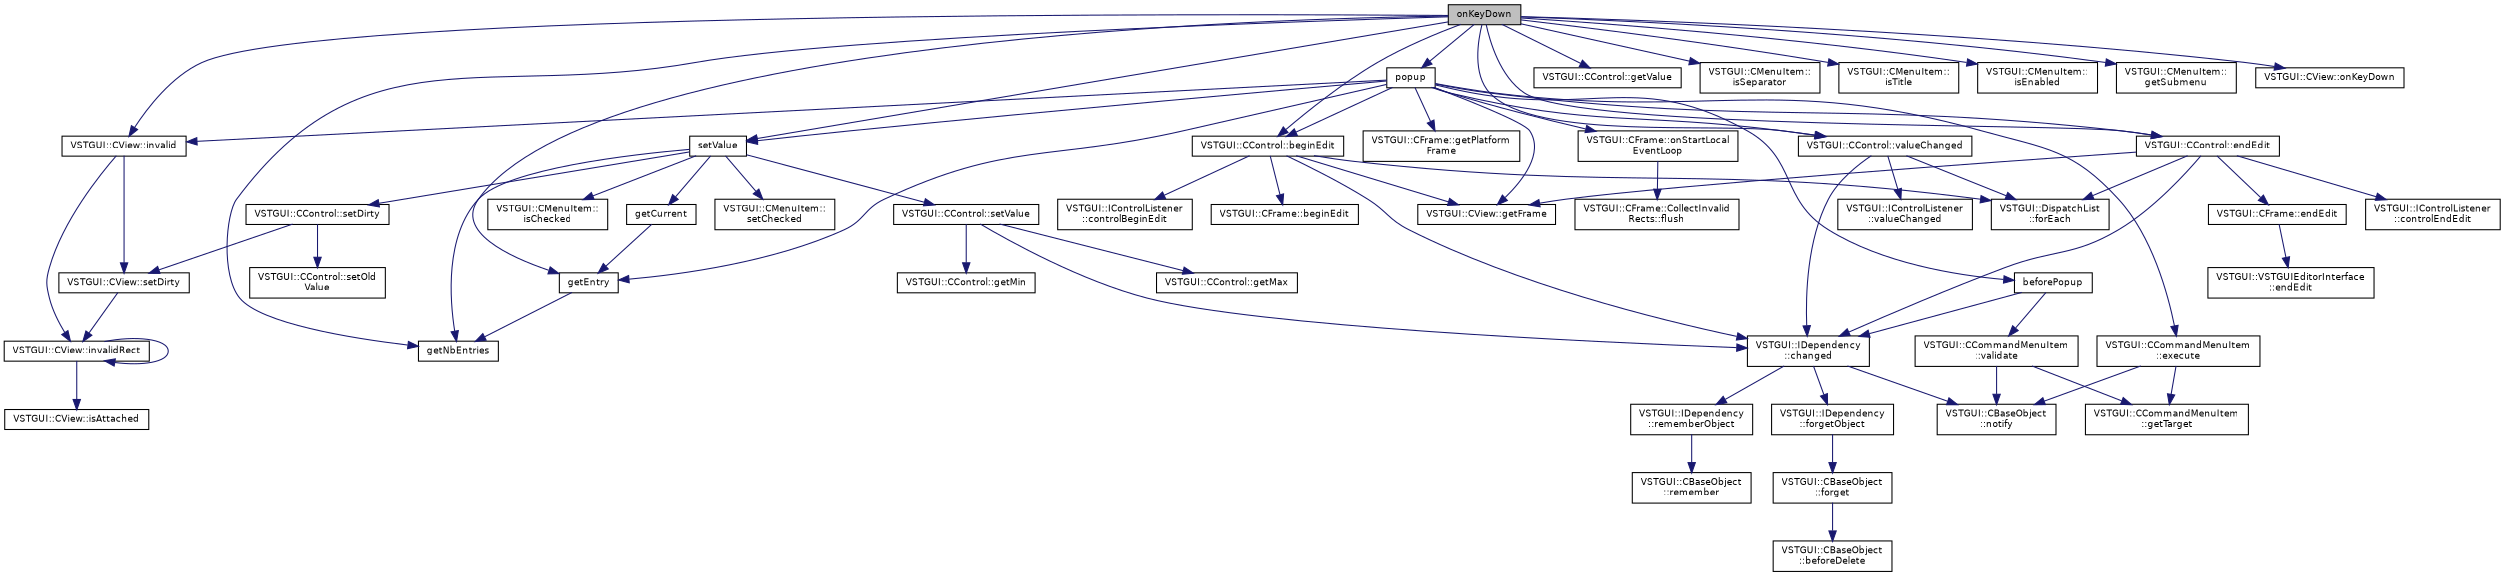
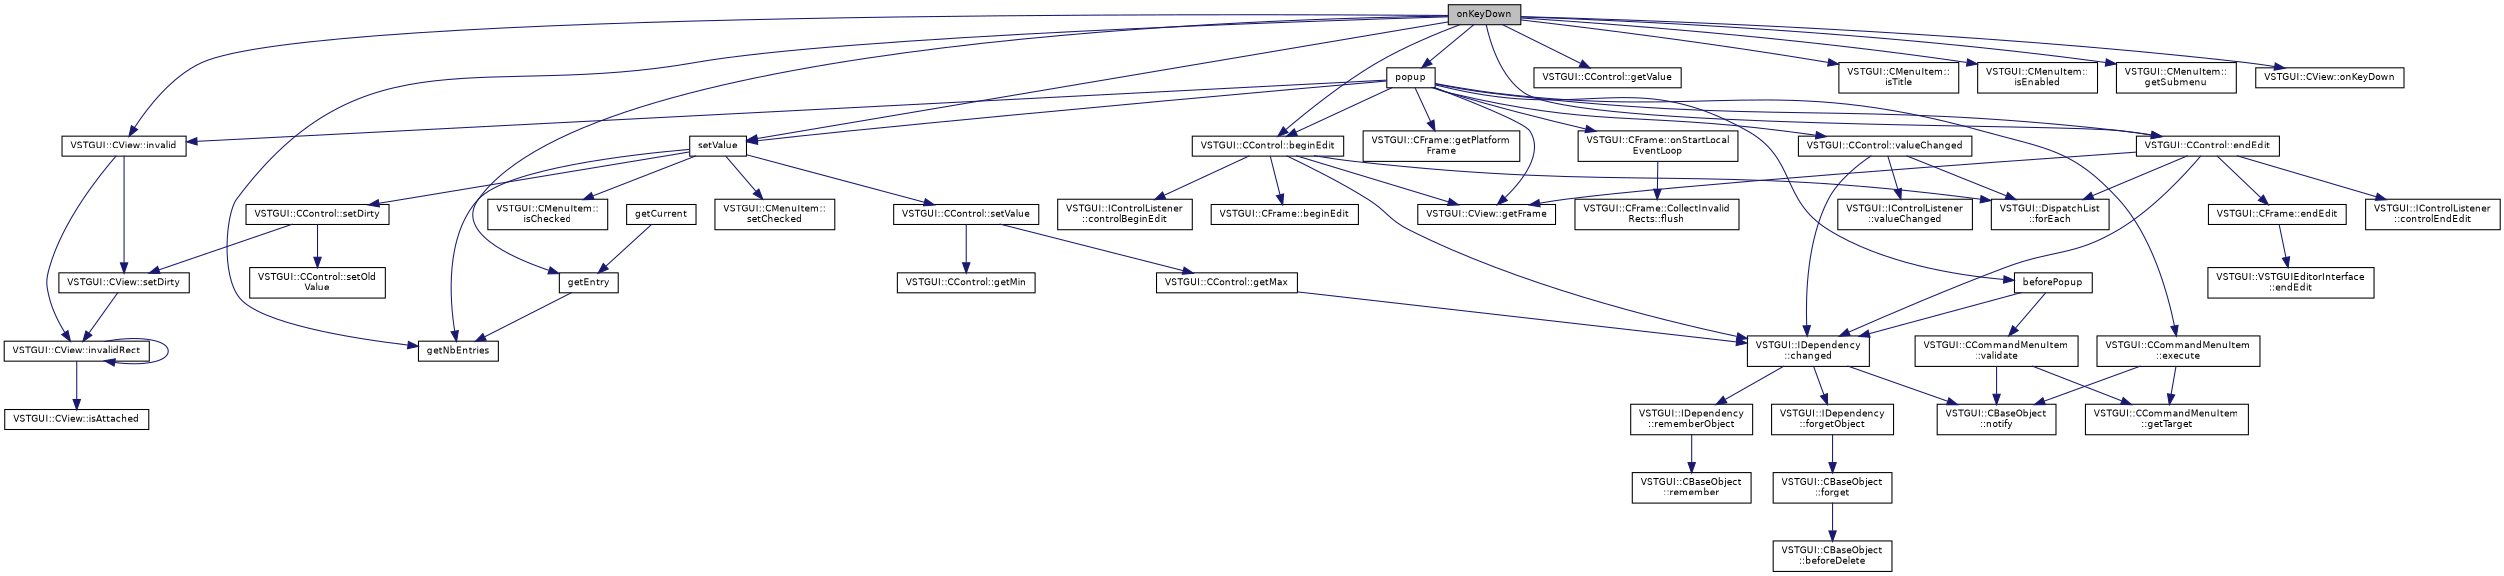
  digraph {
    fontname="DejaVu Sans"
    rankdir=TB
    node [color=black fontname="DejaVu Sans" fontsize=9 shape=record]
    edge [color=midnightblue fontname="DejaVu Sans" fontsize=9 labelfontname=Arial labelfontsize=9 style=solid]
    n1 [fillcolor=grey75 fontcolor=black height=0.2 label=onKeyDown style=filled width=0.4]
    n2 [height=0.2 label="VSTGUI::CView::invalid" width=0.4]
    n3 [height=0.2 label=popup width=0.4]
    n4 [height=0.2 label="VSTGUI::CControl::beginEdit" width=0.4]
    n5 [height=0.2 label=setValue width=0.4]
    n6 [height=0.2 label=getNbEntries width=0.4]
    n7 [height=0.2 label=getEntry width=0.4]
    n8 [height=0.2 label="VSTGUI::CControl::valueChanged" width=0.4]
    n9 [height=0.2 label="VSTGUI::CControl::endEdit" width=0.4]
    n10 [height=0.2 label="VSTGUI::CControl::getValue" width=0.4]
-   n11 [height=0.2 label="VSTGUI::CMenuItem::\lisSeparator" width=0.4]
    n12 [height=0.2 label="VSTGUI::CMenuItem::\lisTitle" width=0.4]
    n13 [height=0.2 label="VSTGUI::CMenuItem::\lisEnabled" width=0.4]
    n14 [height=0.2 label="VSTGUI::CMenuItem::\lgetSubmenu" width=0.4]
    n15 [height=0.2 label="VSTGUI::CView::onKeyDown" width=0.4]
    n16 [height=0.2 label="VSTGUI::CView::setDirty" width=0.4]
    n17 [height=0.2 label="VSTGUI::CView::invalidRect" width=0.4]
    n18 [height=0.2 label="VSTGUI::CView::getFrame" width=0.4]
    n19 [height=0.2 label=beforePopup width=0.4]
    n20 [height=0.2 label="VSTGUI::CFrame::onStartLocal\lEventLoop" width=0.4]
    n21 [height=0.2 label="VSTGUI::CFrame::getPlatform\lFrame" width=0.4]
    n22 [height=0.2 label="VSTGUI::CCommandMenuItem\l::execute" width=0.4]
    n23 [height=0.2 label="VSTGUI::IDependency\l::changed" width=0.4]
    n24 [height=0.2 label="VSTGUI::IControlListener\l::controlBeginEdit" width=0.4]
    n25 [height=0.2 label="VSTGUI::DispatchList\l::forEach" width=0.4]
    n26 [height=0.2 label="VSTGUI::CFrame::beginEdit" width=0.4]
    n27 [height=0.2 label=getCurrent width=0.4]
    n28 [height=0.2 label="VSTGUI::CMenuItem::\lsetChecked" width=0.4]
    n29 [height=0.2 label="VSTGUI::CMenuItem::\lisChecked" width=0.4]
    n30 [height=0.2 label="VSTGUI::CControl::setValue" width=0.4]
    n31 [height=0.2 label="VSTGUI::CControl::setDirty" width=0.4]
    n32 [height=0.2 label="VSTGUI::IControlListener\l::valueChanged" width=0.4]
    n33 [height=0.2 label="VSTGUI::CFrame::endEdit" width=0.4]
    n34 [height=0.2 label="VSTGUI::IControlListener\l::controlEndEdit" width=0.4]
    n35 [height=0.2 label="VSTGUI::CView::isAttached" width=0.4]
    n36 [height=0.2 label="VSTGUI::CCommandMenuItem\l::validate" width=0.4]
    n37 [height=0.2 label="VSTGUI::CFrame::CollectInvalid\lRects::flush" width=0.4]
    n38 [height=0.2 label="VSTGUI::CBaseObject\l::notify" width=0.4]
    n39 [height=0.2 label="VSTGUI::CCommandMenuItem\l::getTarget" width=0.4]
    n40 [height=0.2 label="VSTGUI::IDependency\l::rememberObject" width=0.4]
    n41 [height=0.2 label="VSTGUI::IDependency\l::forgetObject" width=0.4]
    n42 [height=0.2 label="VSTGUI::CBaseObject\l::remember" width=0.4]
    n43 [height=0.2 label="VSTGUI::CBaseObject\l::forget" width=0.4]
    n44 [height=0.2 label="VSTGUI::CBaseObject\l::beforeDelete" width=0.4]
    n45 [height=0.2 label="VSTGUI::CControl::getMin" width=0.4]
    n46 [height=0.2 label="VSTGUI::CControl::getMax" width=0.4]
    n47 [height=0.2 label="VSTGUI::CControl::setOld\lValue" width=0.4]
    n48 [height=0.2 label="VSTGUI::VSTGUIEditorInterface\l::endEdit" width=0.4]
    n1 -> n2
    n1 -> n3
    n1 -> n4
    n1 -> n5
    n1 -> n6
    n1 -> n7
-   n1 -> n8
    n1 -> n9
    n1 -> n10
-   n1 -> n11
    n1 -> n12
    n1 -> n13
    n1 -> n14
    n1 -> n15
    n2 -> n16
    n2 -> n17
    n3 -> n2
    n3 -> n4
    n3 -> n5
-   n3 -> n7
    n3 -> n8
    n3 -> n9
    n3 -> n18
    n3 -> n19
    n3 -> n20
    n3 -> n21
    n3 -> n22
    n4 -> n18
    n4 -> n23
    n4 -> n24
    n4 -> n25
    n4 -> n26
    n5 -> n6
-   n5 -> n27
    n5 -> n28
    n5 -> n29
    n5 -> n30
    n5 -> n31
    n7 -> n6
    n8 -> n23
    n8 -> n25
    n8 -> n32
    n9 -> n18
    n9 -> n23
    n9 -> n25
    n9 -> n33
    n9 -> n34
    n16 -> n17
    n17 -> n17
    n17 -> n35
    n19 -> n23
    n19 -> n36
    n20 -> n37
    n22 -> n38
    n22 -> n39
    n23 -> n38
    n23 -> n40
    n23 -> n41
    n27 -> n7
-   n30 -> n23
+   n46 -> n23
    n30 -> n45
    n30 -> n46
    n31 -> n16
    n31 -> n47
    n33 -> n48
    n36 -> n38
    n36 -> n39
    n40 -> n42
    n41 -> n43
    n43 -> n44
  }
